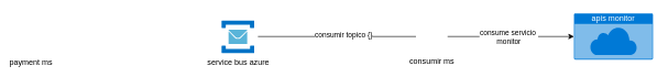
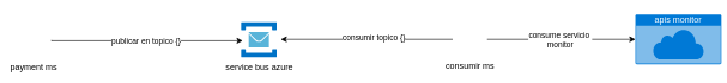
  <mxCell id="0" />
  <mxCell id="1" parent="0" />
  <mxCell id="2" value="payment ms" style="shape=image;html=1;verticalAlign=top;verticalLabelPosition=bottom;labelBackgroundColor=#ffffff;imageAspect=0;aspect=fixed;image=https://cdn2.iconfinder.com/data/icons/boxicons-logos/24/bxl-spring-boot-128.png" vertex="1" parent="1"><mxGeometry x="20" y="31" width="50" height="50" as="geometry" /></mxCell>
  <mxCell id="3" value="consumir ms&lt;div&gt;&lt;br/&gt;&lt;/div&gt;" style="shape=image;html=1;verticalAlign=top;verticalLabelPosition=bottom;labelBackgroundColor=#ffffff;imageAspect=0;aspect=fixed;image=https://cdn2.iconfinder.com/data/icons/boxicons-logos/24/bxl-spring-boot-128.png" vertex="1" parent="1"><mxGeometry x="630" y="31" width="48" height="48" as="geometry" /></mxCell>
  <mxCell id="4" value="service bus azure" style="image;sketch=0;aspect=fixed;html=1;points=[];align=center;fontSize=12;image=img/lib/mscae/Service_Bus.svg;" vertex="1" parent="1"><mxGeometry x="335" y="31" width="50" height="50" as="geometry" /></mxCell>
- <mxCell id="7" style="edgeStyle=orthogonalEdgeStyle;rounded=0;orthogonalLoop=1;jettySize=auto;html=1;entryX=1.1;entryY=0.48;entryDx=0;entryDy=0;entryPerimeter=0;endArrow=none;" edge="1" parent="1" source="3" target="4"><mxGeometry relative="1" as="geometry" /></mxCell>
+ <mxCell id="5" style="edgeStyle=orthogonalEdgeStyle;rounded=0;orthogonalLoop=1;jettySize=auto;html=1;entryX=0.04;entryY=0.52;entryDx=0;entryDy=0;entryPerimeter=0;exitX=1;exitY=0.5;exitDx=0;exitDy=0;" edge="1" parent="1" source="2" target="4"><mxGeometry relative="1" as="geometry"><mxPoint x="230" y="301" as="sourcePoint" /><mxPoint x="296" y="56" as="targetPoint" /><Array as="points"><mxPoint x="70" y="57" /></Array></mxGeometry></mxCell>
+ <mxCell id="6" value="publicar en topico {}" style="edgeLabel;html=1;align=center;verticalAlign=middle;resizable=0;points=[];" vertex="1" connectable="0" parent="5"><mxGeometry x="-0.015" relative="1" as="geometry"><mxPoint as="offset" /></mxGeometry></mxCell>
+ <mxCell id="7" style="edgeStyle=orthogonalEdgeStyle;rounded=0;orthogonalLoop=1;jettySize=auto;html=1;entryX=1.1;entryY=0.48;entryDx=0;entryDy=0;entryPerimeter=0;" edge="1" parent="1" source="3" target="4"><mxGeometry relative="1" as="geometry" /></mxCell>
  <mxCell id="8" value="consumir topico {}" style="edgeLabel;html=1;align=center;verticalAlign=middle;resizable=0;points=[];" vertex="1" connectable="0" parent="7"><mxGeometry x="-0.075" y="-4" relative="1" as="geometry"><mxPoint as="offset" /></mxGeometry></mxCell>
- <mxCell id="9" value="apis monitor" style="html=1;whiteSpace=wrap;strokeColor=none;fillColor=#0079D6;labelPosition=center;verticalLabelPosition=middle;verticalAlign=top;align=center;fontSize=12;outlineConnect=0;spacingTop=-6;fontColor=#FFFFFF;sketch=0;shape=mxgraph.sitemap.cloud;" vertex="1" parent="1"><mxGeometry x="870" y="20" width="120" height="70" as="geometry" /></mxCell>
+ <mxCell id="9" value="apis monitor" style="html=1;whiteSpace=wrap;strokeColor=none;fillColor=#0079D6;labelPosition=center;verticalLabelPosition=middle;verticalAlign=top;align=center;fontSize=12;outlineConnect=0;spacingTop=-6;fontColor=#FFFFFF;sketch=0;shape=mxgraph.sitemap.cloud;" vertex="1" parent="1"><mxGeometry x="885" y="20" width="120" height="70" as="geometry" /></mxCell>
  <mxCell id="10" style="edgeStyle=orthogonalEdgeStyle;rounded=0;orthogonalLoop=1;jettySize=auto;html=1;entryX=0;entryY=0.5;entryDx=0;entryDy=0;entryPerimeter=0;" edge="1" parent="1" source="3" target="9"><mxGeometry relative="1" as="geometry" /></mxCell>
  <mxCell id="11" value="consume servicio&amp;nbsp;&lt;br&gt;monitor" style="edgeLabel;html=1;align=center;verticalAlign=middle;resizable=0;points=[];" vertex="1" connectable="0" parent="10"><mxGeometry x="0.211" relative="1" as="geometry"><mxPoint x="-24" as="offset" /></mxGeometry></mxCell>
